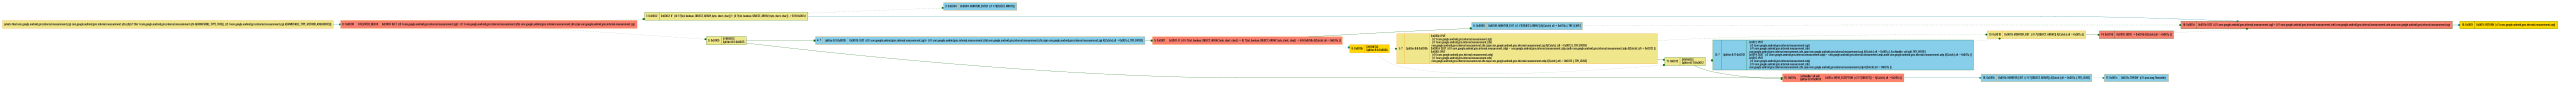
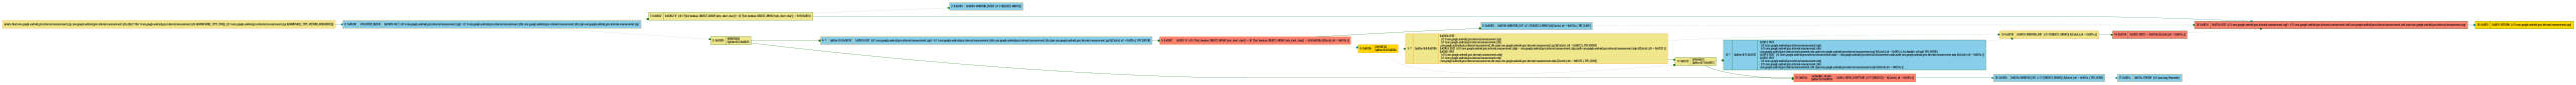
  digraph {
    fontname=Oswald
    rankdir=LR
    node [color=darkorange fillcolor=khaki fontname=Oswald shape=record style=filled]
    edge [arrowhead=dot color=darkgreen fontname=Oswald style=dotted]
-   n1 [fillcolor=salmon label="{0\:\ 0x0000|MTH_ENTER_BLOCK\l|0x0000: IGET  (r0 I:com.google.android.gms.internal.measurement.zzgi) = (r1 I:com.google.android.gms.internal.measurement.zzfn) com.google.android.gms.internal.measurement.zzfn.zzajn com.google.android.gms.internal.measurement.zzgi \l}"]
+   n1 [fillcolor=skyblue label="{0\:\ 0x0000|MTH_ENTER_BLOCK\l|0x0000: IGET  (r0 I:com.google.android.gms.internal.measurement.zzgi) = (r1 I:com.google.android.gms.internal.measurement.zzfn) com.google.android.gms.internal.measurement.zzfn.zzajn com.google.android.gms.internal.measurement.zzgi \l}"]
    n2 [color=darkgreen label="{1\:\ 0x0002|0x0002: IF  (r0 I:?[int, boolean, OBJECT, ARRAY, byte, short, char]) != (0 ?[int, boolean, OBJECT, ARRAY, byte, short, char])  \-\> B:18:0x001d \l}"]
-   n3 [color=darkgreen label="{3\:\ 0x0005|SYNTHETIC\lSplitter:B:3:0x0005\l}"]
+   n3 [color=darkgreen label="{3\:\ 0x0005|IMMUTABLE\lSplitter:B:3:0x0005\l}"]
    n4 [fillcolor=skyblue label="{2\:\ 0x0004|0x0004: MONITOR_ENTER  (r1 I:?[OBJECT, ARRAY]) \l}"]
    n5 [color=darkgreen fillcolor=salmon label="{18\:\ 0x001d|0x001d: IGET  (r2 I:com.google.android.gms.internal.measurement.zzgi) = (r1 I:com.google.android.gms.internal.measurement.zzfn) com.google.android.gms.internal.measurement.zzfn.zzajn com.google.android.gms.internal.measurement.zzgi \l}"]
    n6 [color=darkgreen fillcolor=gold label="{19\:\ 0x001f|0x001f: RETURN  (r2 I:com.google.android.gms.internal.measurement.zzgi) \l}"]
-   n7 [fillcolor=skyblue label="{4\:\ ?|Splitter:B:3:0x8005\l|0x0005: IGET  (r0 I:com.google.android.gms.internal.measurement.zzgi) = (r1 I:com.google.android.gms.internal.measurement.zzfn) com.google.android.gms.internal.measurement.zzfn.zzajn com.google.android.gms.internal.measurement.zzgi A[Catch:\{ all \-\> 0x001a \}, TRY_ENTER]\l}"]
+   n7 [fillcolor=skyblue label="{4\:\ ?|Splitter:B:3:0x0005\l|0x0005: IGET  (r0 I:com.google.android.gms.internal.measurement.zzgi) = (r1 I:com.google.android.gms.internal.measurement.zzfn) com.google.android.gms.internal.measurement.zzfn.zzajn com.google.android.gms.internal.measurement.zzgi A[Catch:\{ all \-\> 0x001a \}, TRY_ENTER]\l}"]
    n8 [fillcolor=salmon label="{15\:\ 0x001a|ExcHandler: all null\lSplitter:B:3:0x0005\l|0x001a: MOVE_EXCEPTION  (r2 I:?[OBJECT]) =  A[Catch:\{ all \-\> 0x001a \}]\l}"]
    n9 [fillcolor=salmon label="{5\:\ 0x0007|0x0007: IF  (r0 I:?[int, boolean, OBJECT, ARRAY, byte, short, char]) == (0 ?[int, boolean, OBJECT, ARRAY, byte, short, char])  \-\> B:8:0x000b A[Catch:\{ all \-\> 0x001a \}]\l}"]
    n10 [fillcolor=skyblue label="{16\:\ 0x001b|0x001b: MONITOR_EXIT  (r1 I:?[OBJECT, ARRAY]) A[Catch:\{ all \-\> 0x001a \}, TRY_LEAVE]\l}"]
    n11 [fillcolor=skyblue label="{6\:\ 0x0009|0x0009: MONITOR_EXIT  (r1 I:?[OBJECT, ARRAY]) A[Catch:\{ all \-\> 0x001a \}, TRY_LEAVE]\l}"]
    n12 [fillcolor=gold label="{8\:\ 0x000b|SYNTHETIC\lSplitter:B:8:0x000b\l}"]
    n13 [label="{9\:\ ?|Splitter:B:8:0x000b\l|0x005b: IPUT  \l  (r2 I:com.google.android.gms.internal.measurement.zzgi)\l  (r1 I:com.google.android.gms.internal.measurement.zzfn)\l com.google.android.gms.internal.measurement.zzfn.zzajn com.google.android.gms.internal.measurement.zzgi A[Catch:\{ zzfi \-\> 0x0012 \}, TRY_ENTER]\l0x000d: SGET  (r0 I:com.google.android.gms.internal.measurement.zzdp) =  com.google.android.gms.internal.measurement.zzdp.zzadh com.google.android.gms.internal.measurement.zzdp A[Catch:\{ zzfi \-\> 0x0012 \}]\l0x000f: IPUT  \l  (r0 I:com.google.android.gms.internal.measurement.zzdp)\l  (r1 I:com.google.android.gms.internal.measurement.zzfn)\l com.google.android.gms.internal.measurement.zzfn.zzajo com.google.android.gms.internal.measurement.zzdp A[Catch:\{ zzfi \-\> 0x0012 \}, TRY_LEAVE]\l}"]
    n14 [color=darkgreen label="{11\:\ 0x0012|SYNTHETIC\lSplitter:B:11:0x0012\l}"]
    n15 [label="{13\:\ 0x0018|0x0018: MONITOR_EXIT  (r1 I:?[OBJECT, ARRAY]) A[Catch:\{ all \-\> 0x001a \}]\l}"]
    n16 [color=darkgreen fillcolor=skyblue label="{12\:\ ?|Splitter:B:11:0x0012\l|0x0012: IPUT  \l  (r2 I:com.google.android.gms.internal.measurement.zzgi)\l  (r1 I:com.google.android.gms.internal.measurement.zzfn)\l com.google.android.gms.internal.measurement.zzfn.zzajn com.google.android.gms.internal.measurement.zzgi A[Catch:\{ all \-\> 0x001a \}, ExcHandler: zzfi null, TRY_ENTER]\l0x0014: SGET  (r2 I:com.google.android.gms.internal.measurement.zzdp) =  com.google.android.gms.internal.measurement.zzdp.zzadh com.google.android.gms.internal.measurement.zzdp A[Catch:\{ all \-\> 0x001a \}]\l0x0016: IPUT  \l  (r2 I:com.google.android.gms.internal.measurement.zzdp)\l  (r1 I:com.google.android.gms.internal.measurement.zzfn)\l com.google.android.gms.internal.measurement.zzfn.zzajo com.google.android.gms.internal.measurement.zzdp A[Catch:\{ all \-\> 0x001a \}]\l}"]
    n17 [color=darkgreen fillcolor=salmon label="{14\:\ 0x0019|0x0019: GOTO  \-\> 0x001d A[Catch:\{ all \-\> 0x001a \}]\l}"]
    n18 [fillcolor=skyblue label="{17\:\ 0x001c|0x001c: THROW  (r2 I:java.lang.Throwable) \l}"]
    n19 [label="{private final com.google.android.gms.internal.measurement.zzgi com.google.android.gms.internal.measurement.zzfn.zzh((r1 'this' I:com.google.android.gms.internal.measurement.zzfn A[IMMUTABLE_TYPE, THIS]), (r2 I:com.google.android.gms.internal.measurement.zzgi A[IMMUTABLE_TYPE, METHOD_ARGUMENT])) }"]
    n1 -> n2 [arrowhead=box]
    n1 -> n3
    n2 -> n4
    n2 -> n5 [color=teal style=solid]
    n3 -> n7 [arrowhead=box style=solid]
    n3 -> n8 [style=solid]
    n5 -> n6 [arrowhead=box color=teal style=solid]
    n7 -> n9 [arrowhead=box style=solid]
    n8 -> n10 [color=teal style=solid]
    n9 -> n11 [arrowhead=box style=solid]
    n9 -> n12 [arrowhead=box color=teal]
    n10 -> n18 [color=teal]
    n11 -> n5
    n12 -> n13
    n12 -> n14 [arrowhead=box]
    n13 -> n14 [style=solid]
    n13 -> n15
    n14 -> n8 [style=solid]
    n14 -> n16 [arrowhead=box]
    n15 -> n17 [style=solid]
    n16 -> n15
    n17 -> n5
    n19 -> n1 [color=teal style=solid]
  }
